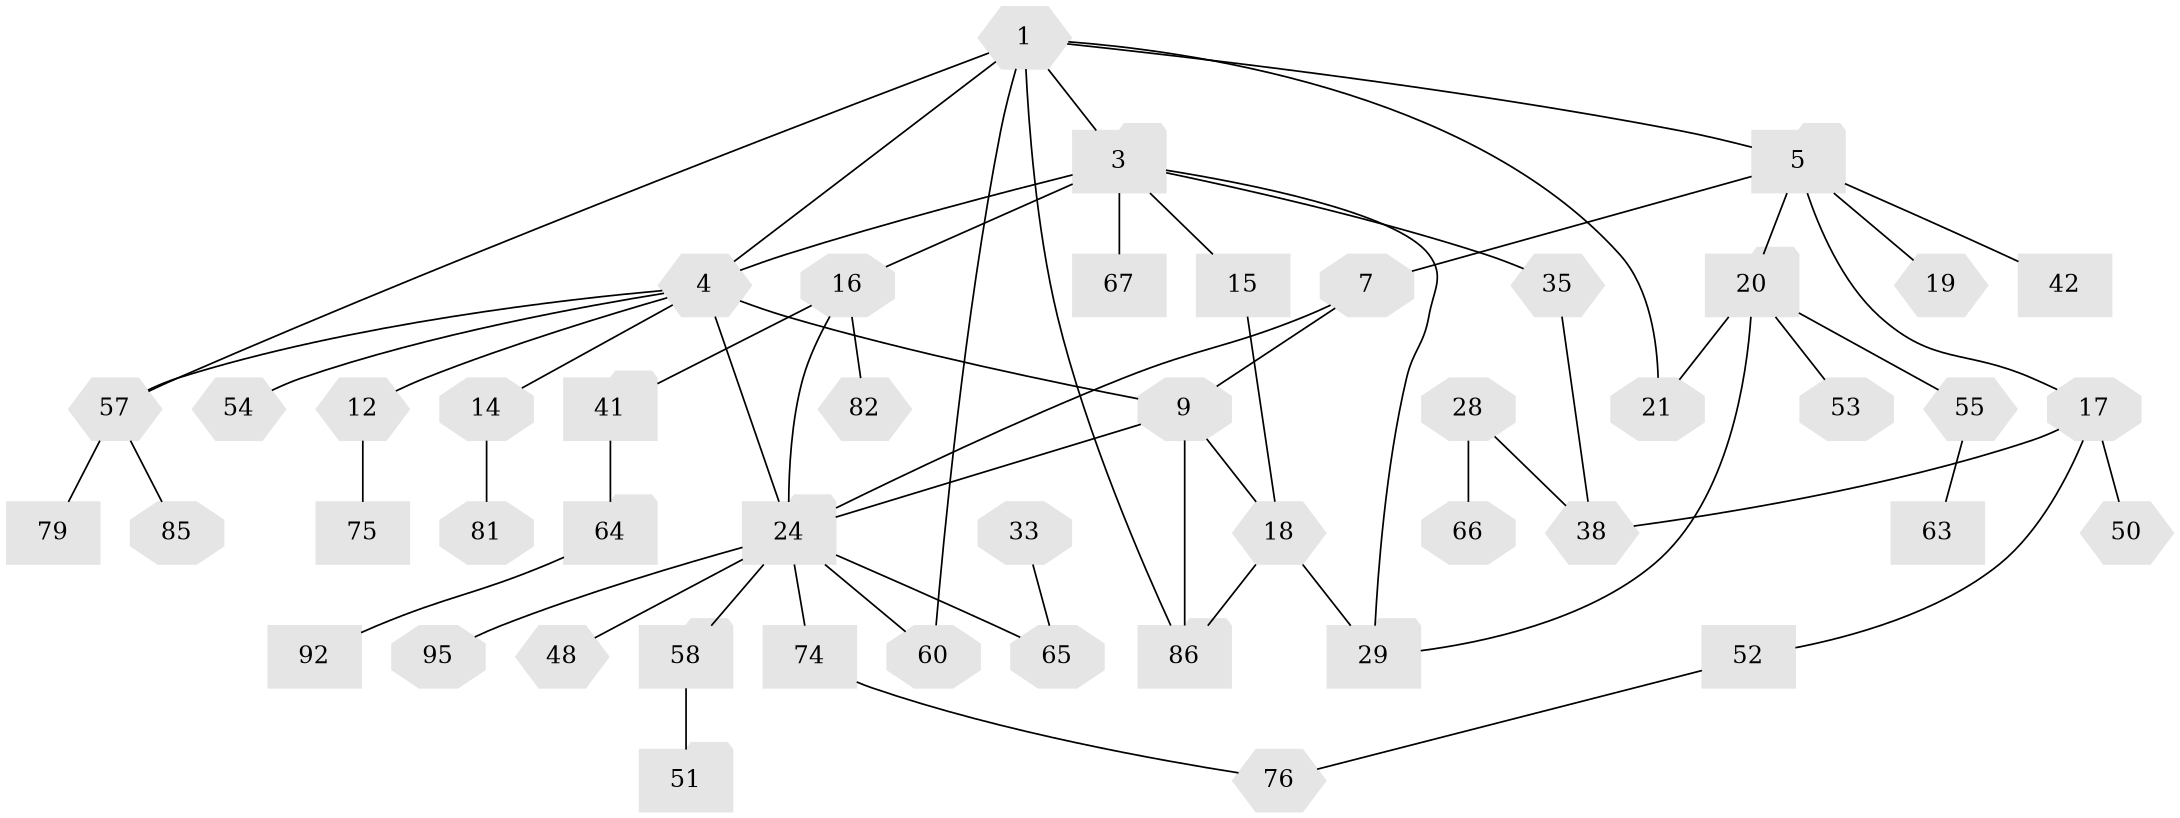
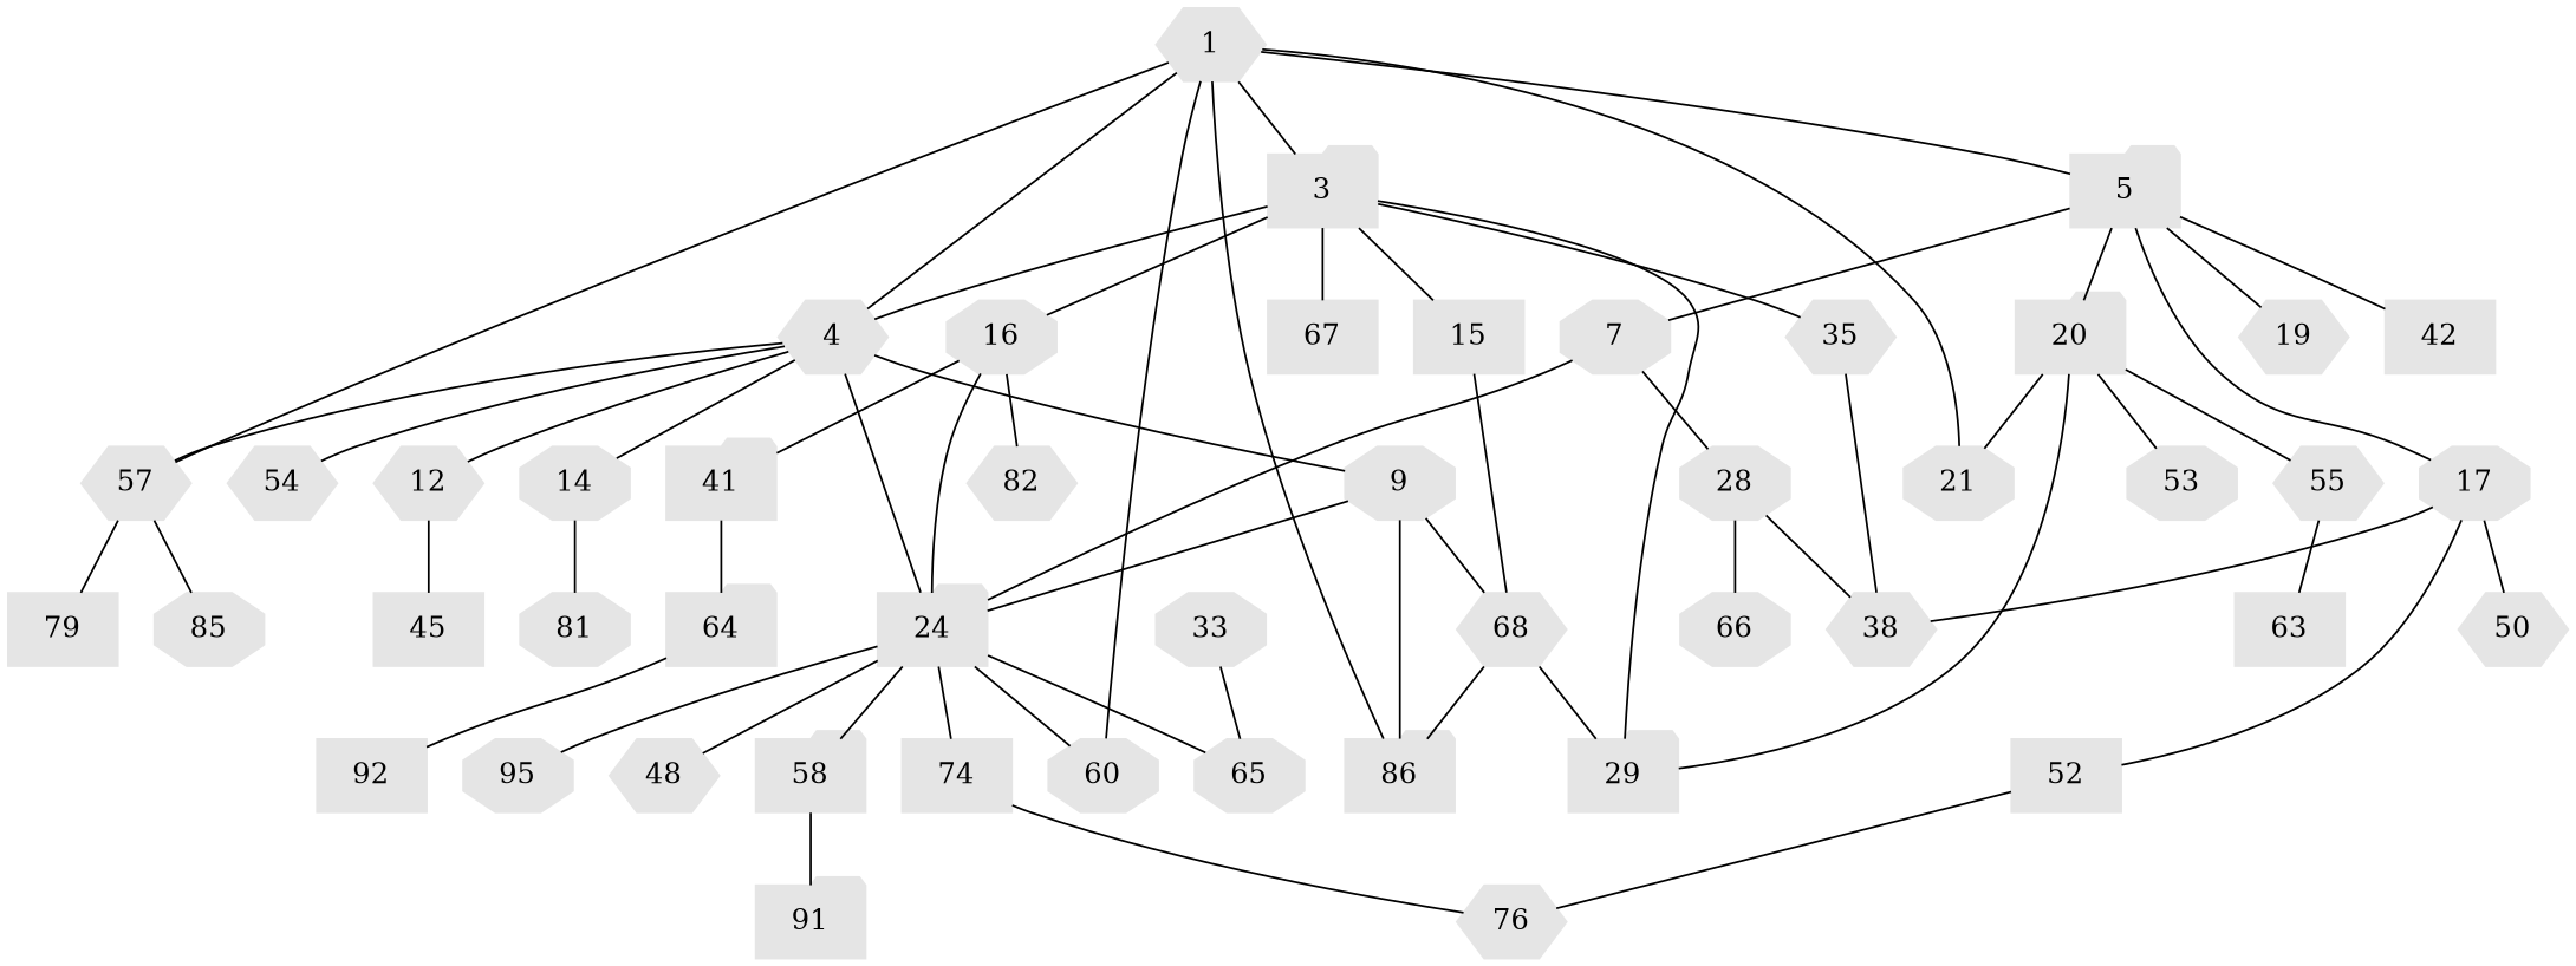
  graph {
    node [color=gray90 shape=octagon style=filled]
    1 [shape=hexagon super="+2"]
    3 [shape=folder super="+13"]
    4 [shape=hexagon super="+10+8"]
    5 [shape=folder super="+6"]
    21 [super="+22+23"]
    57 [shape=hexagon super="+62"]
    60
    86 [shape=folder]
    15 [shape=box super="+56"]
    16 [super="+68"]
    29 [shape=folder super="+69+89+59"]
    35 [shape=hexagon super="+39+40"]
    67 [shape=box]
    9 [super="+37"]
    12 [shape=hexagon]
    14 [super="+83"]
    24 [shape=folder super="+30+61+47+34+93"]
    54 [shape=hexagon]
    7 [super="+71"]
    17 [super="+27"]
    19 [shape=hexagon]
    20 [shape=folder super="+32+26"]
    42 [shape=box]
    41 [shape=folder]
    64 [shape=folder super="+75"]
    79 [shape=box super="+88"]
    85
-   18 [shape=hexagon super="+51"]
+   18 [shape=hexagon super="+51" label=68]
    82 [shape=hexagon]
    38 [shape=hexagon super="+80"]
-   45 [shape=box super="+87" label=75]
+   45 [shape=box super="+87"]
    81 [super="+96"]
    48 [shape=hexagon]
    58 [shape=folder]
    65
    74 [shape=box]
    95
    50 [shape=hexagon]
    52 [shape=box]
    53
    55 [shape=hexagon super="+94"]
    28
    66 [super="+72"]
    76 [shape=hexagon]
    63 [shape=box]
    33 [super="+77"]
-   91 [shape=folder label=51]
+   91 [shape=folder]
    92 [shape=box]
    1 -- 3
    1 -- 4
    1 -- 5
    1 -- 21
    1 -- 57
    1 -- 60
    1 -- 86
    3 -- 4 [weight=2]
    3 -- 15
    3 -- 16
    3 -- 29
    3 -- 35
    3 -- 67
    4 -- 57 [weight=2]
    4 -- 9
    4 -- 12
    4 -- 14
    4 -- 24 [weight=2]
    4 -- 54
    5 -- 7
    5 -- 17
    5 -- 19
    5 -- 20
    5 -- 42
    57 -- 79
    57 -- 85
    15 -- 18
    16 -- 24
    16 -- 41
    16 -- 82
    35 -- 38
    9 -- 86
    9 -- 24
    9 -- 18
    12 -- 45
    14 -- 81
    24 -- 60
    24 -- 48
    24 -- 58
    24 -- 65
    24 -- 74
    24 -- 95
-   7 -- 9
+   7 -- 28
    7 -- 24 [weight=2]
    17 -- 38
    17 -- 50
    17 -- 52
    20 -- 21
    20 -- 29
    20 -- 53
    20 -- 55
    41 -- 64
    64 -- 92
    18 -- 86
    18 -- 29
    58 -- 91
    74 -- 76
    52 -- 76
    55 -- 63
    28 -- 38
    28 -- 66
    33 -- 65
  }
